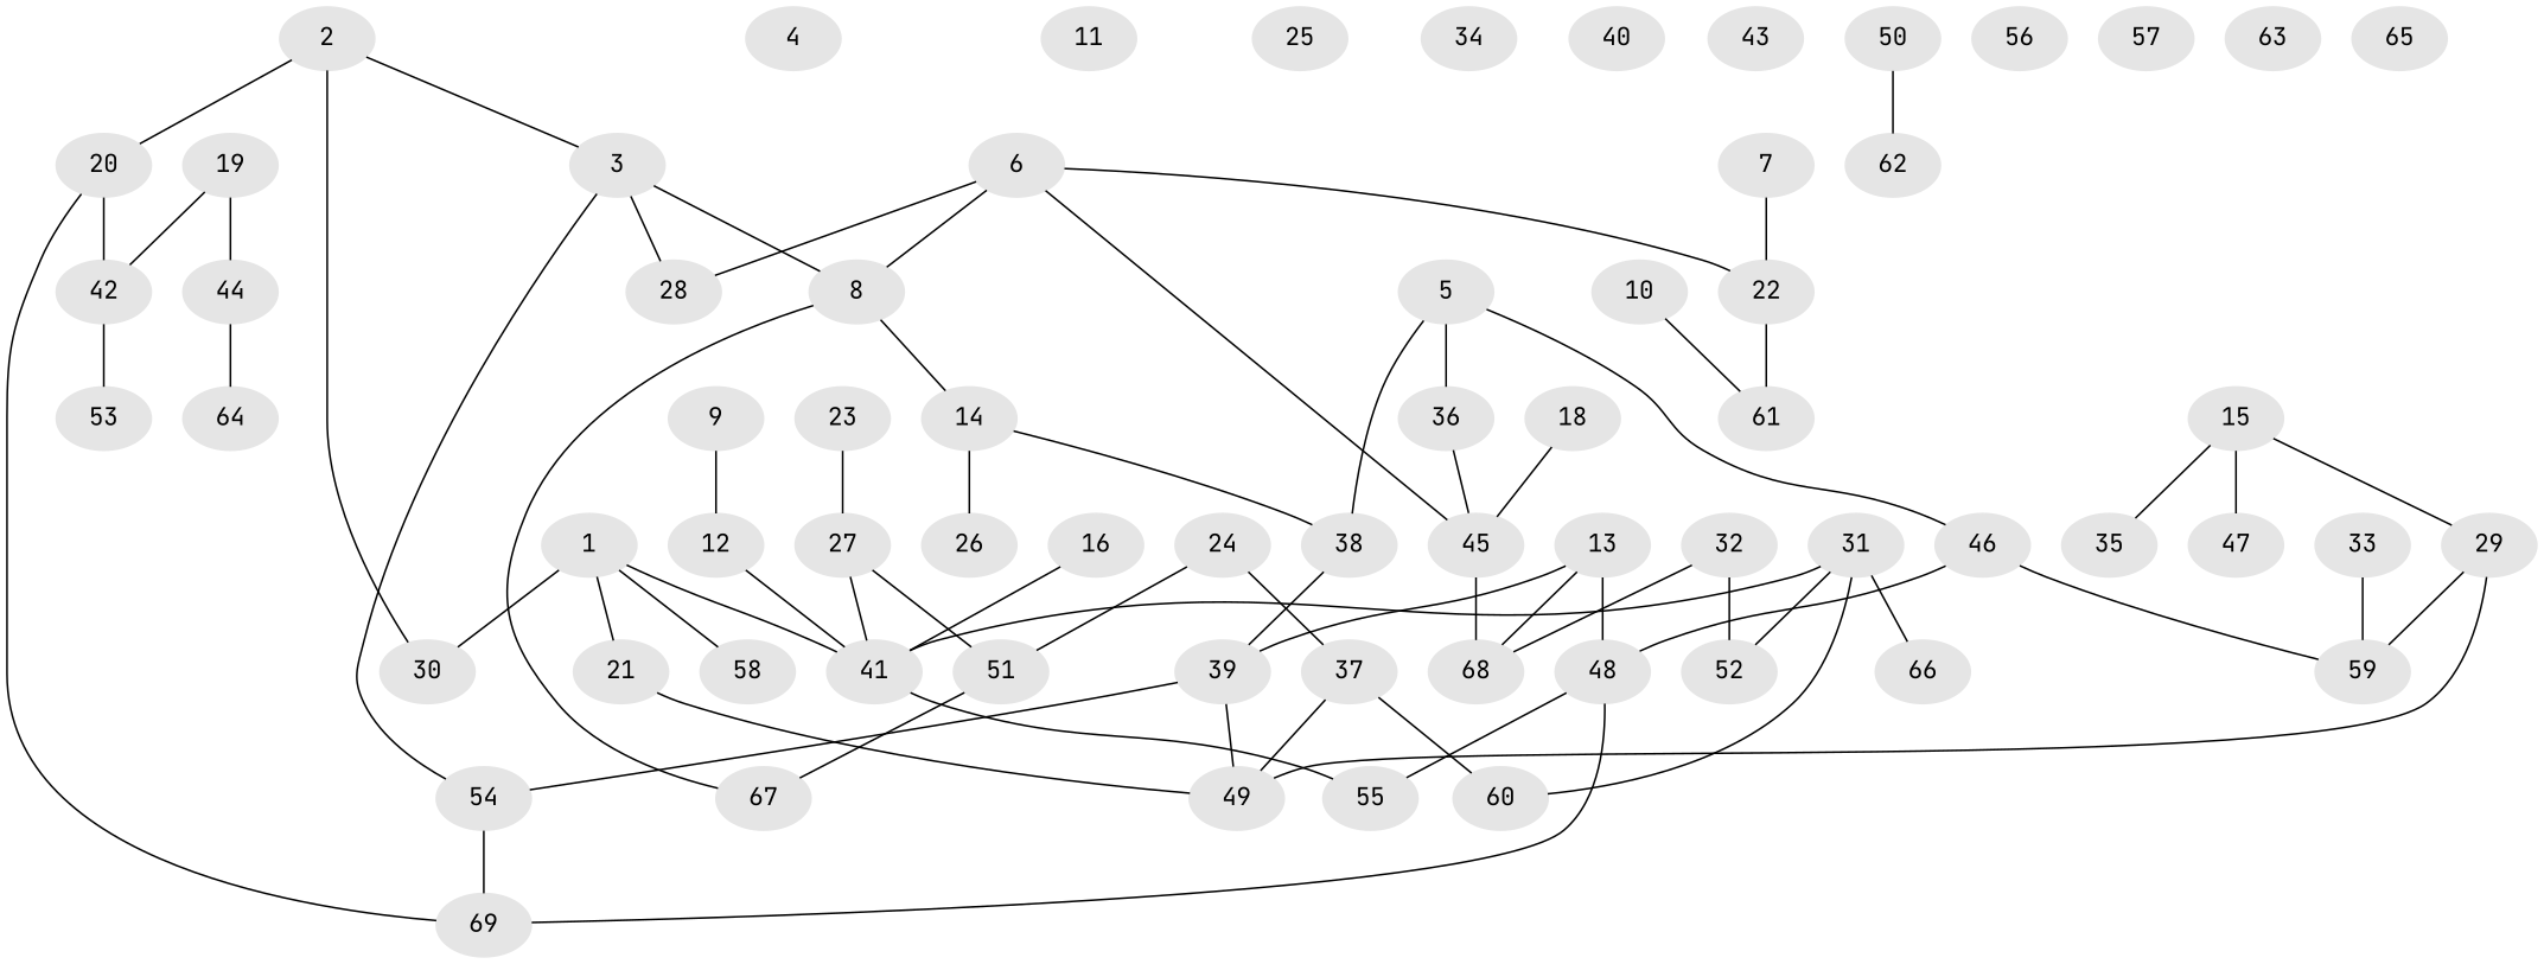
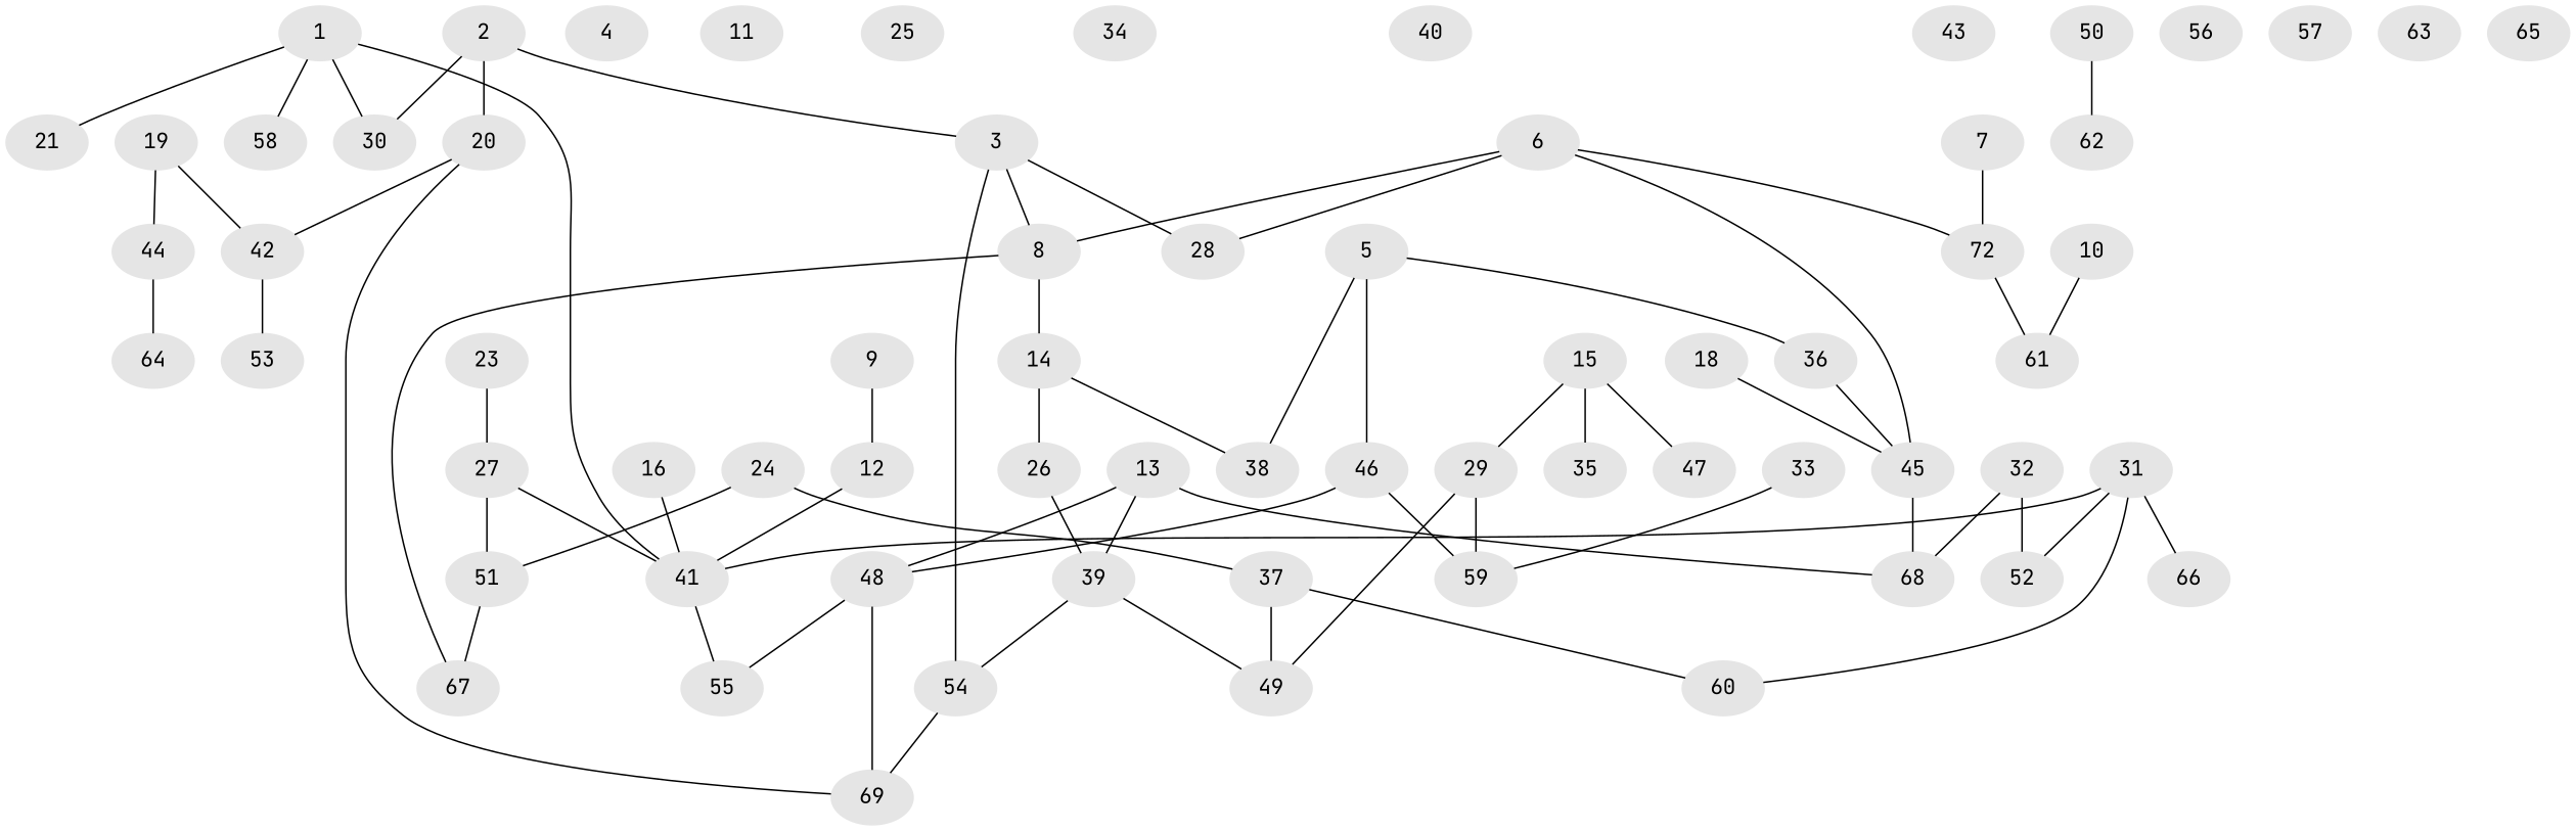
  graph {
    fontname="JetBrains Mono"
    node [color=gray90 fontname="JetBrains Mono" style=filled]
    edge [fontname="JetBrains Mono"]
    1
    21
    30
    41
    58
    49
    55
    2
    3
    20
    8
    28
    54
    42
    69
    14
    67
    4
    5
    36
    38
    46
    45
    48
    59
    6
-   22
+   22 [label=72]
    61
    68
    7
    26
    9
    12
    10
    11
    13
    39
    15
    29
    35
    47
    16
    18
    19
    44
    53
    64
    23
    27
    51
    24
    37
    60
    25
    31
    52
    66
    32
    33
    34
    40
    43
    50
    62
    56
    57
    63
    65
    1 -- 21
    1 -- 30
    1 -- 41
    1 -- 58
-   21 -- 49
    41 -- 55
    2 -- 30
    2 -- 3
    2 -- 20
    3 -- 8
    3 -- 28
    3 -- 54
    20 -- 42
    20 -- 69
    8 -- 14
    8 -- 67
    54 -- 69
    42 -- 53
    14 -- 38
    14 -- 26
    5 -- 36
    5 -- 38
    5 -- 46
    36 -- 45
    46 -- 48
    46 -- 59
    45 -- 68
    48 -- 55
    48 -- 69
    6 -- 8
    6 -- 28
    6 -- 45
    6 -- 22
    22 -- 61
    7 -- 22
-   38 -- 39
+   26 -- 39
    9 -- 12
    12 -- 41
    10 -- 61
    13 -- 48
    13 -- 68
    13 -- 39
    39 -- 49
    39 -- 54
    15 -- 29
    15 -- 35
    15 -- 47
    29 -- 49
    29 -- 59
    16 -- 41
    18 -- 45
    19 -- 42
    19 -- 44
    44 -- 64
    23 -- 27
    27 -- 41
    27 -- 51
    51 -- 67
    24 -- 51
    24 -- 37
    37 -- 49
    37 -- 60
    31 -- 41
    31 -- 60
    31 -- 52
    31 -- 66
    32 -- 68
    32 -- 52
    33 -- 59
    50 -- 62
  }
